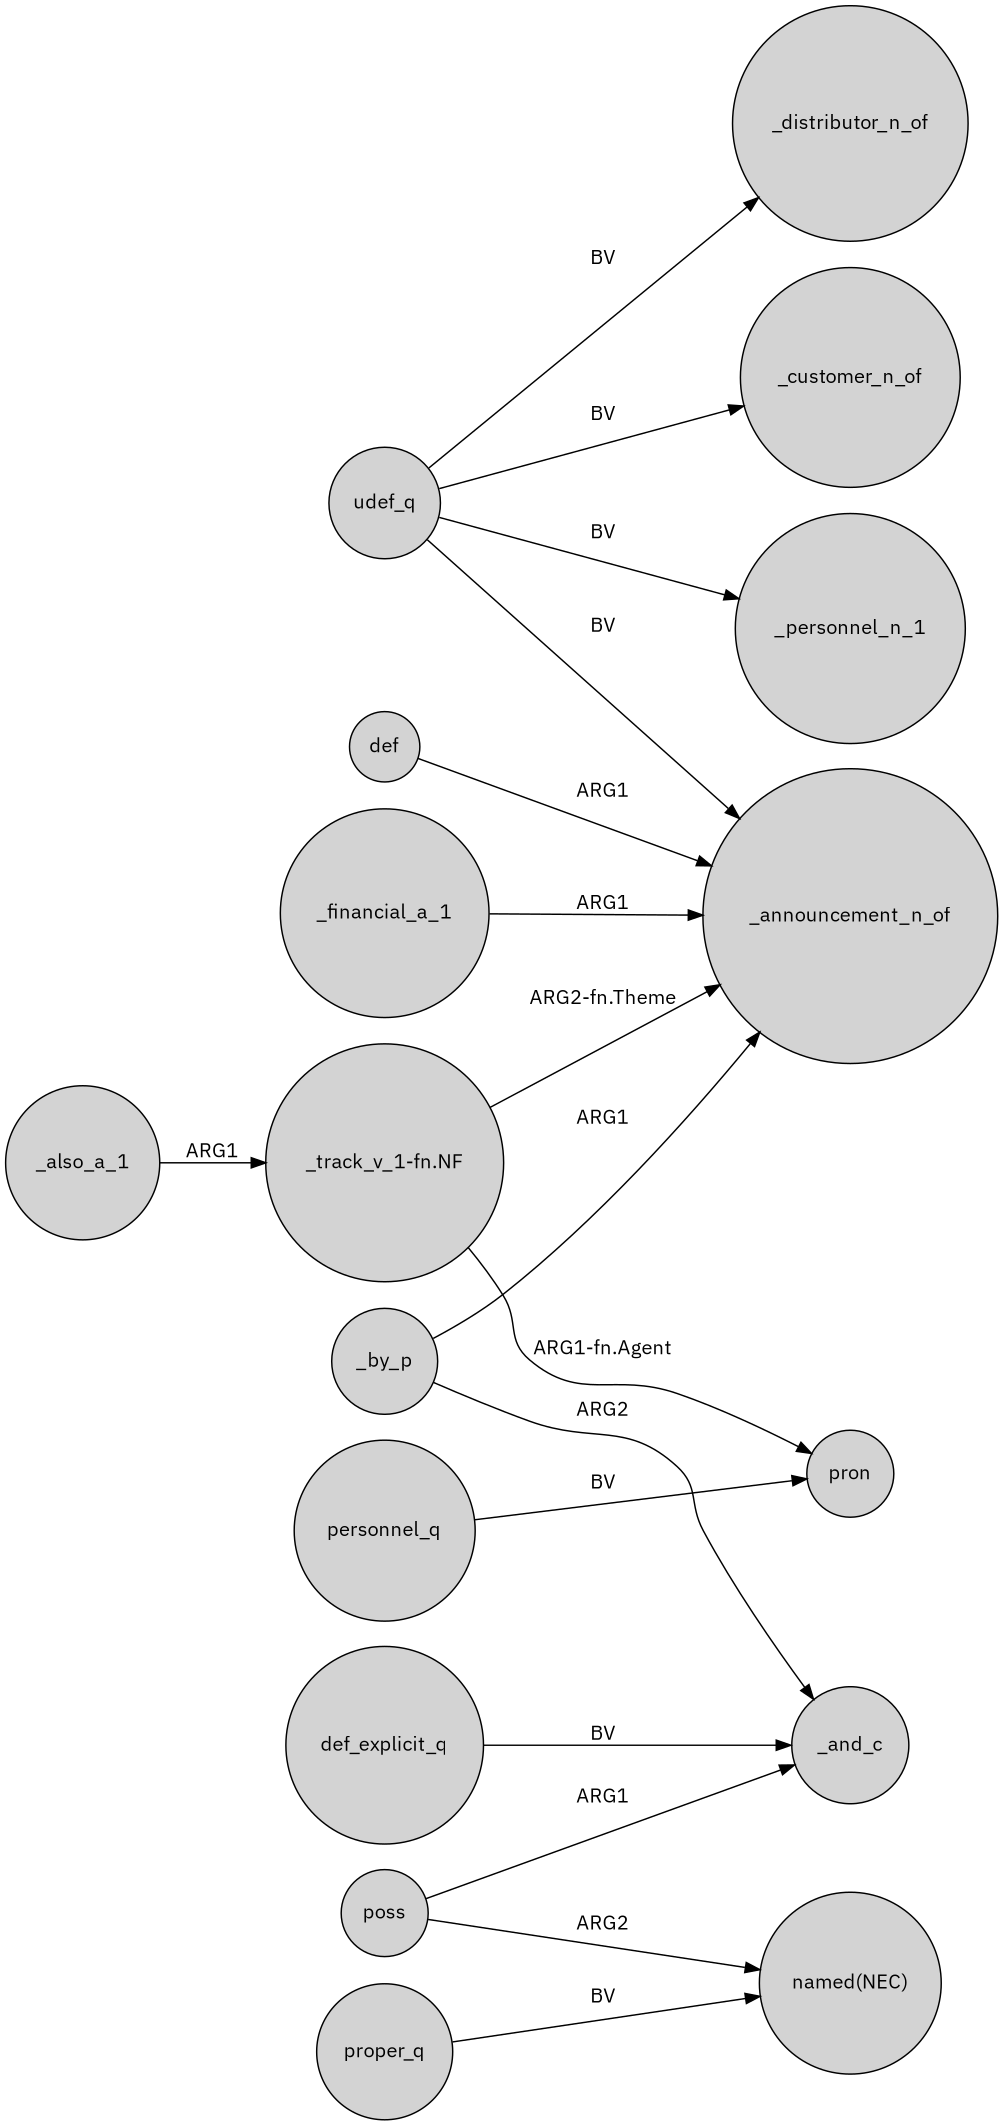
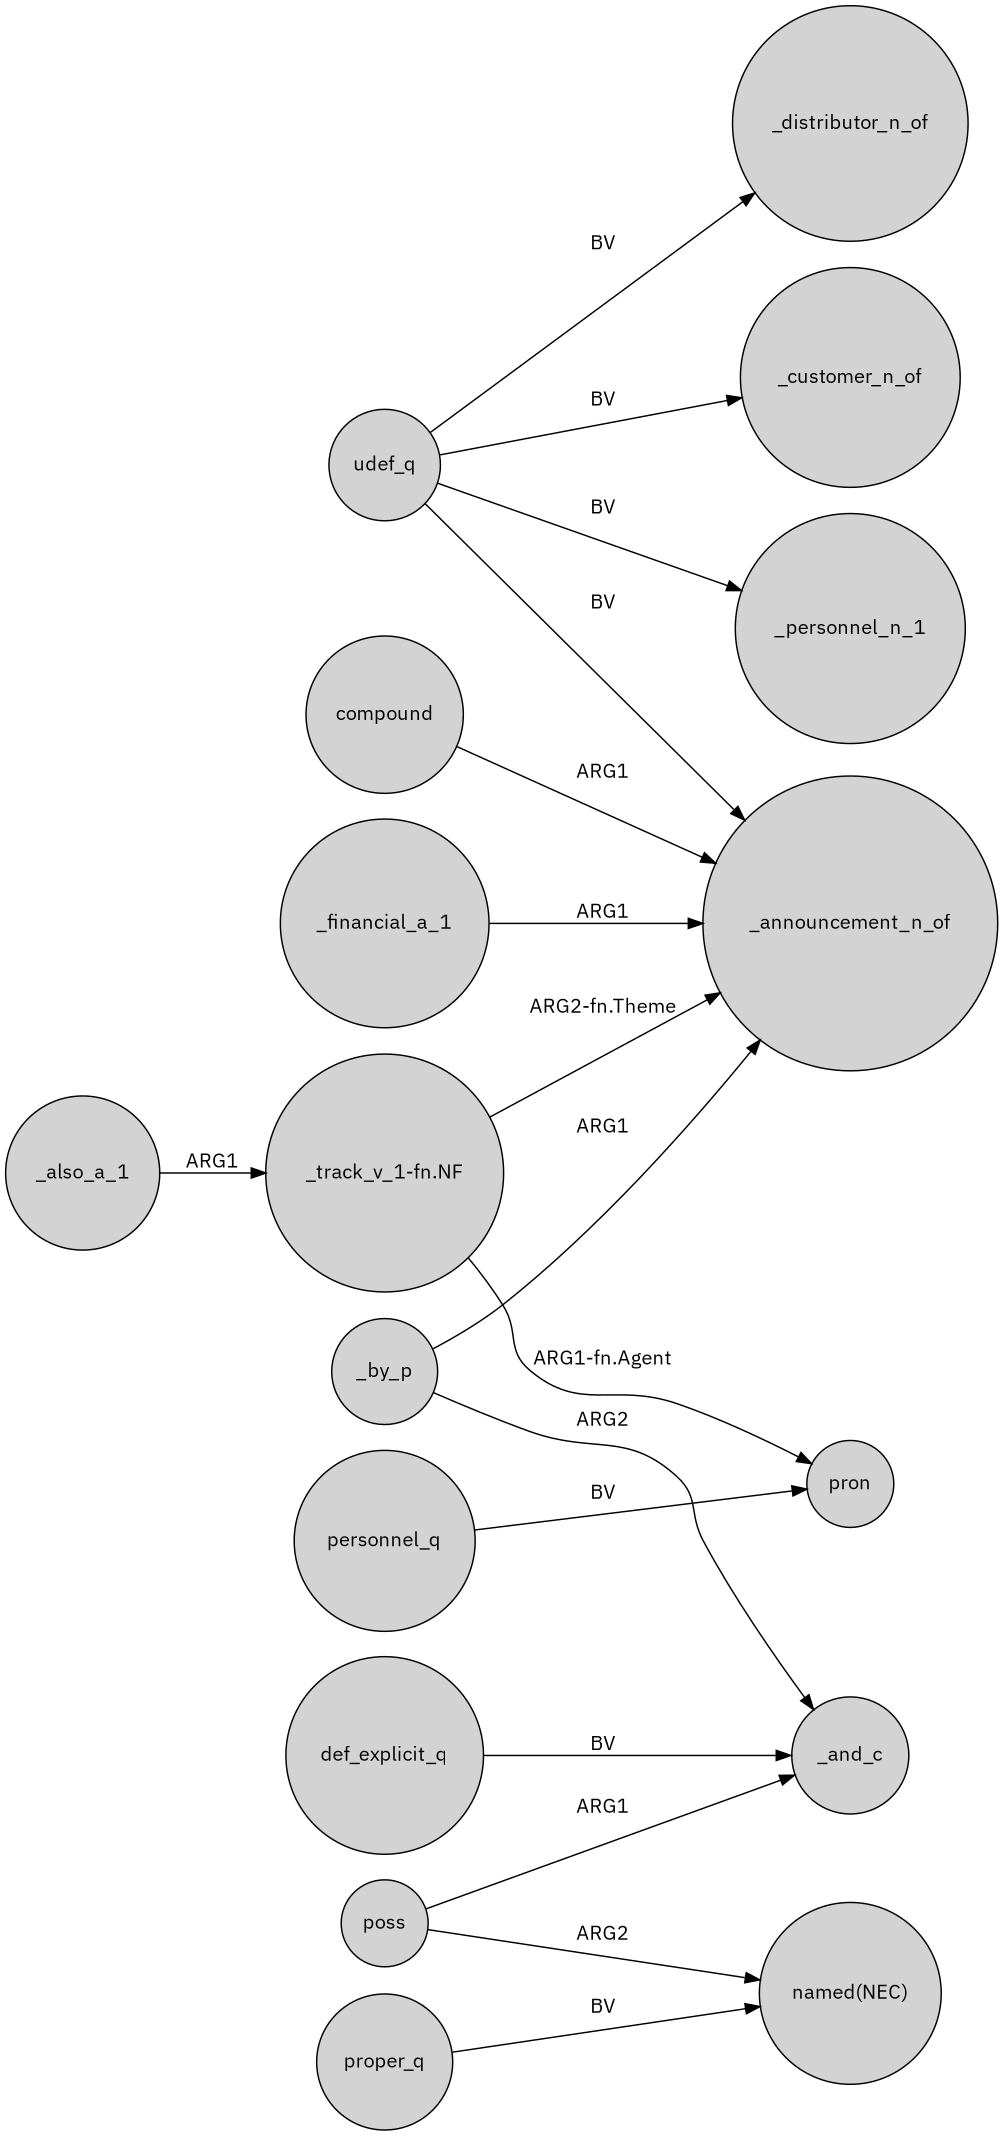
  digraph {
    fontname="IBM Plex Sans"
    rankdir=LR
    node [fontname="IBM Plex Sans" shape=circle style=filled]
    edge [fontname="IBM Plex Sans"]
    udef_q
    _personnel_n_1
    _distributor_n_of
    _announcement_n_of
    _customer_n_of
    proper_q
    "named(NEC)"
    _also_a_1
    "_track_v_1-fn.NF"
    pron
-   compound [label=def]
+   compound
    poss
    _and_c
    _financial_a_1
    def_explicit_q
    _by_p
    n17 [label=personnel_q]
    udef_q -> _personnel_n_1 [label=BV]
    udef_q -> _distributor_n_of [label=BV]
    udef_q -> _announcement_n_of [label=BV]
    udef_q -> _customer_n_of [label=BV]
    proper_q -> "named(NEC)" [label=BV]
    _also_a_1 -> "_track_v_1-fn.NF" [label=ARG1]
    "_track_v_1-fn.NF" -> _announcement_n_of [label="ARG2-fn.Theme"]
    "_track_v_1-fn.NF" -> pron [label="ARG1-fn.Agent"]
    compound -> _announcement_n_of [label=ARG1]
    poss -> "named(NEC)" [label=ARG2]
    poss -> _and_c [label=ARG1]
    _financial_a_1 -> _announcement_n_of [label=ARG1]
    def_explicit_q -> _and_c [label=BV]
    _by_p -> _announcement_n_of [label=ARG1]
    _by_p -> _and_c [label=ARG2]
    n17 -> pron [label=BV]
  }
